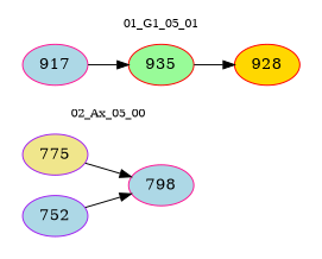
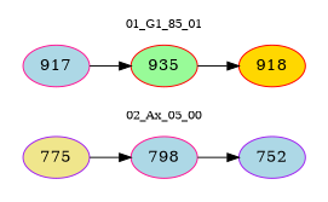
  digraph {
    rankdir=LR
    node [color=purple fillcolor=lightblue style=filled]
    edge [color=black]
    n1 [fillcolor=khaki label=775]
    n2 [color=deeppink label=798]
    n3 [label=752]
    n4 [color=deeppink label=917]
    n5 [color=red fillcolor=palegreen label=935]
-   n6 [color=red fillcolor=gold label=928]
+   n6 [color=red fillcolor=gold label=918]
    subgraph cluster_1 {
      color=white
      fontsize=10
      label="02_Ax_05_00"
      n1
      n2
      n3
    }
    subgraph cluster_2 {
      color=white
      fontsize=10
-     label="01_G1_05_01"
+     label="01_G1_85_01"
      n4
      n5
      n6
    }
    n1 -> n2
-   n3 -> n2
+   n2 -> n3
    n4 -> n5
    n5 -> n6
  }
